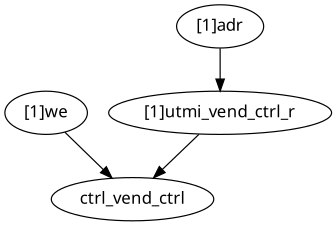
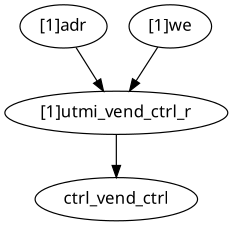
  strict digraph {
    fontname="Noto Sans"
    node [complexity=4 fontname="Noto Sans" importance=0.00692298293749 rank=0.00173074573437]
    edge [fontname="Noto Sans"]
    "[1]utmi_vend_ctrl_r" [complexity=2 importance=0.00503519770179 rank=0.00251759885089]
    "[1]adr"
    n3 [complexity=0 importance=0.00293690033794 label=ctrl_vend_ctrl rank=0.0]
    "[1]we"
    "[1]utmi_vend_ctrl_r" -> n3
    "[1]adr" -> "[1]utmi_vend_ctrl_r"
-   "[1]we" -> n3
+   "[1]we" -> "[1]utmi_vend_ctrl_r"
  }
